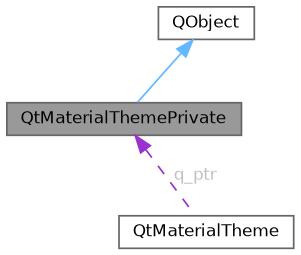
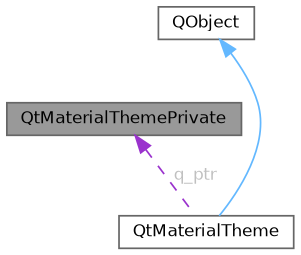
  digraph {
    node [color=gray40 fillcolor=white fontname=Helvetica fontsize=10 shape=box style=filled]
    edge [dir=back fontname=Helvetica fontsize=10 labelfontname=Helvetica labelfontsize=10]
    n1 [fillcolor=grey60 fontcolor=black height=0.2 label=QtMaterialThemePrivate width=0.4]
    n2 [height=0.2 label=QtMaterialTheme width=0.4]
    n3 [height=0.2 label=QObject width=0.4]
    n1 -> n2 [color=darkorchid3 fontcolor=grey label=" q_ptr" style=dashed]
-   n3 -> n1 [color=steelblue1 style=solid]
+   n3 -> n2 [color=steelblue1 style=solid]
  }
